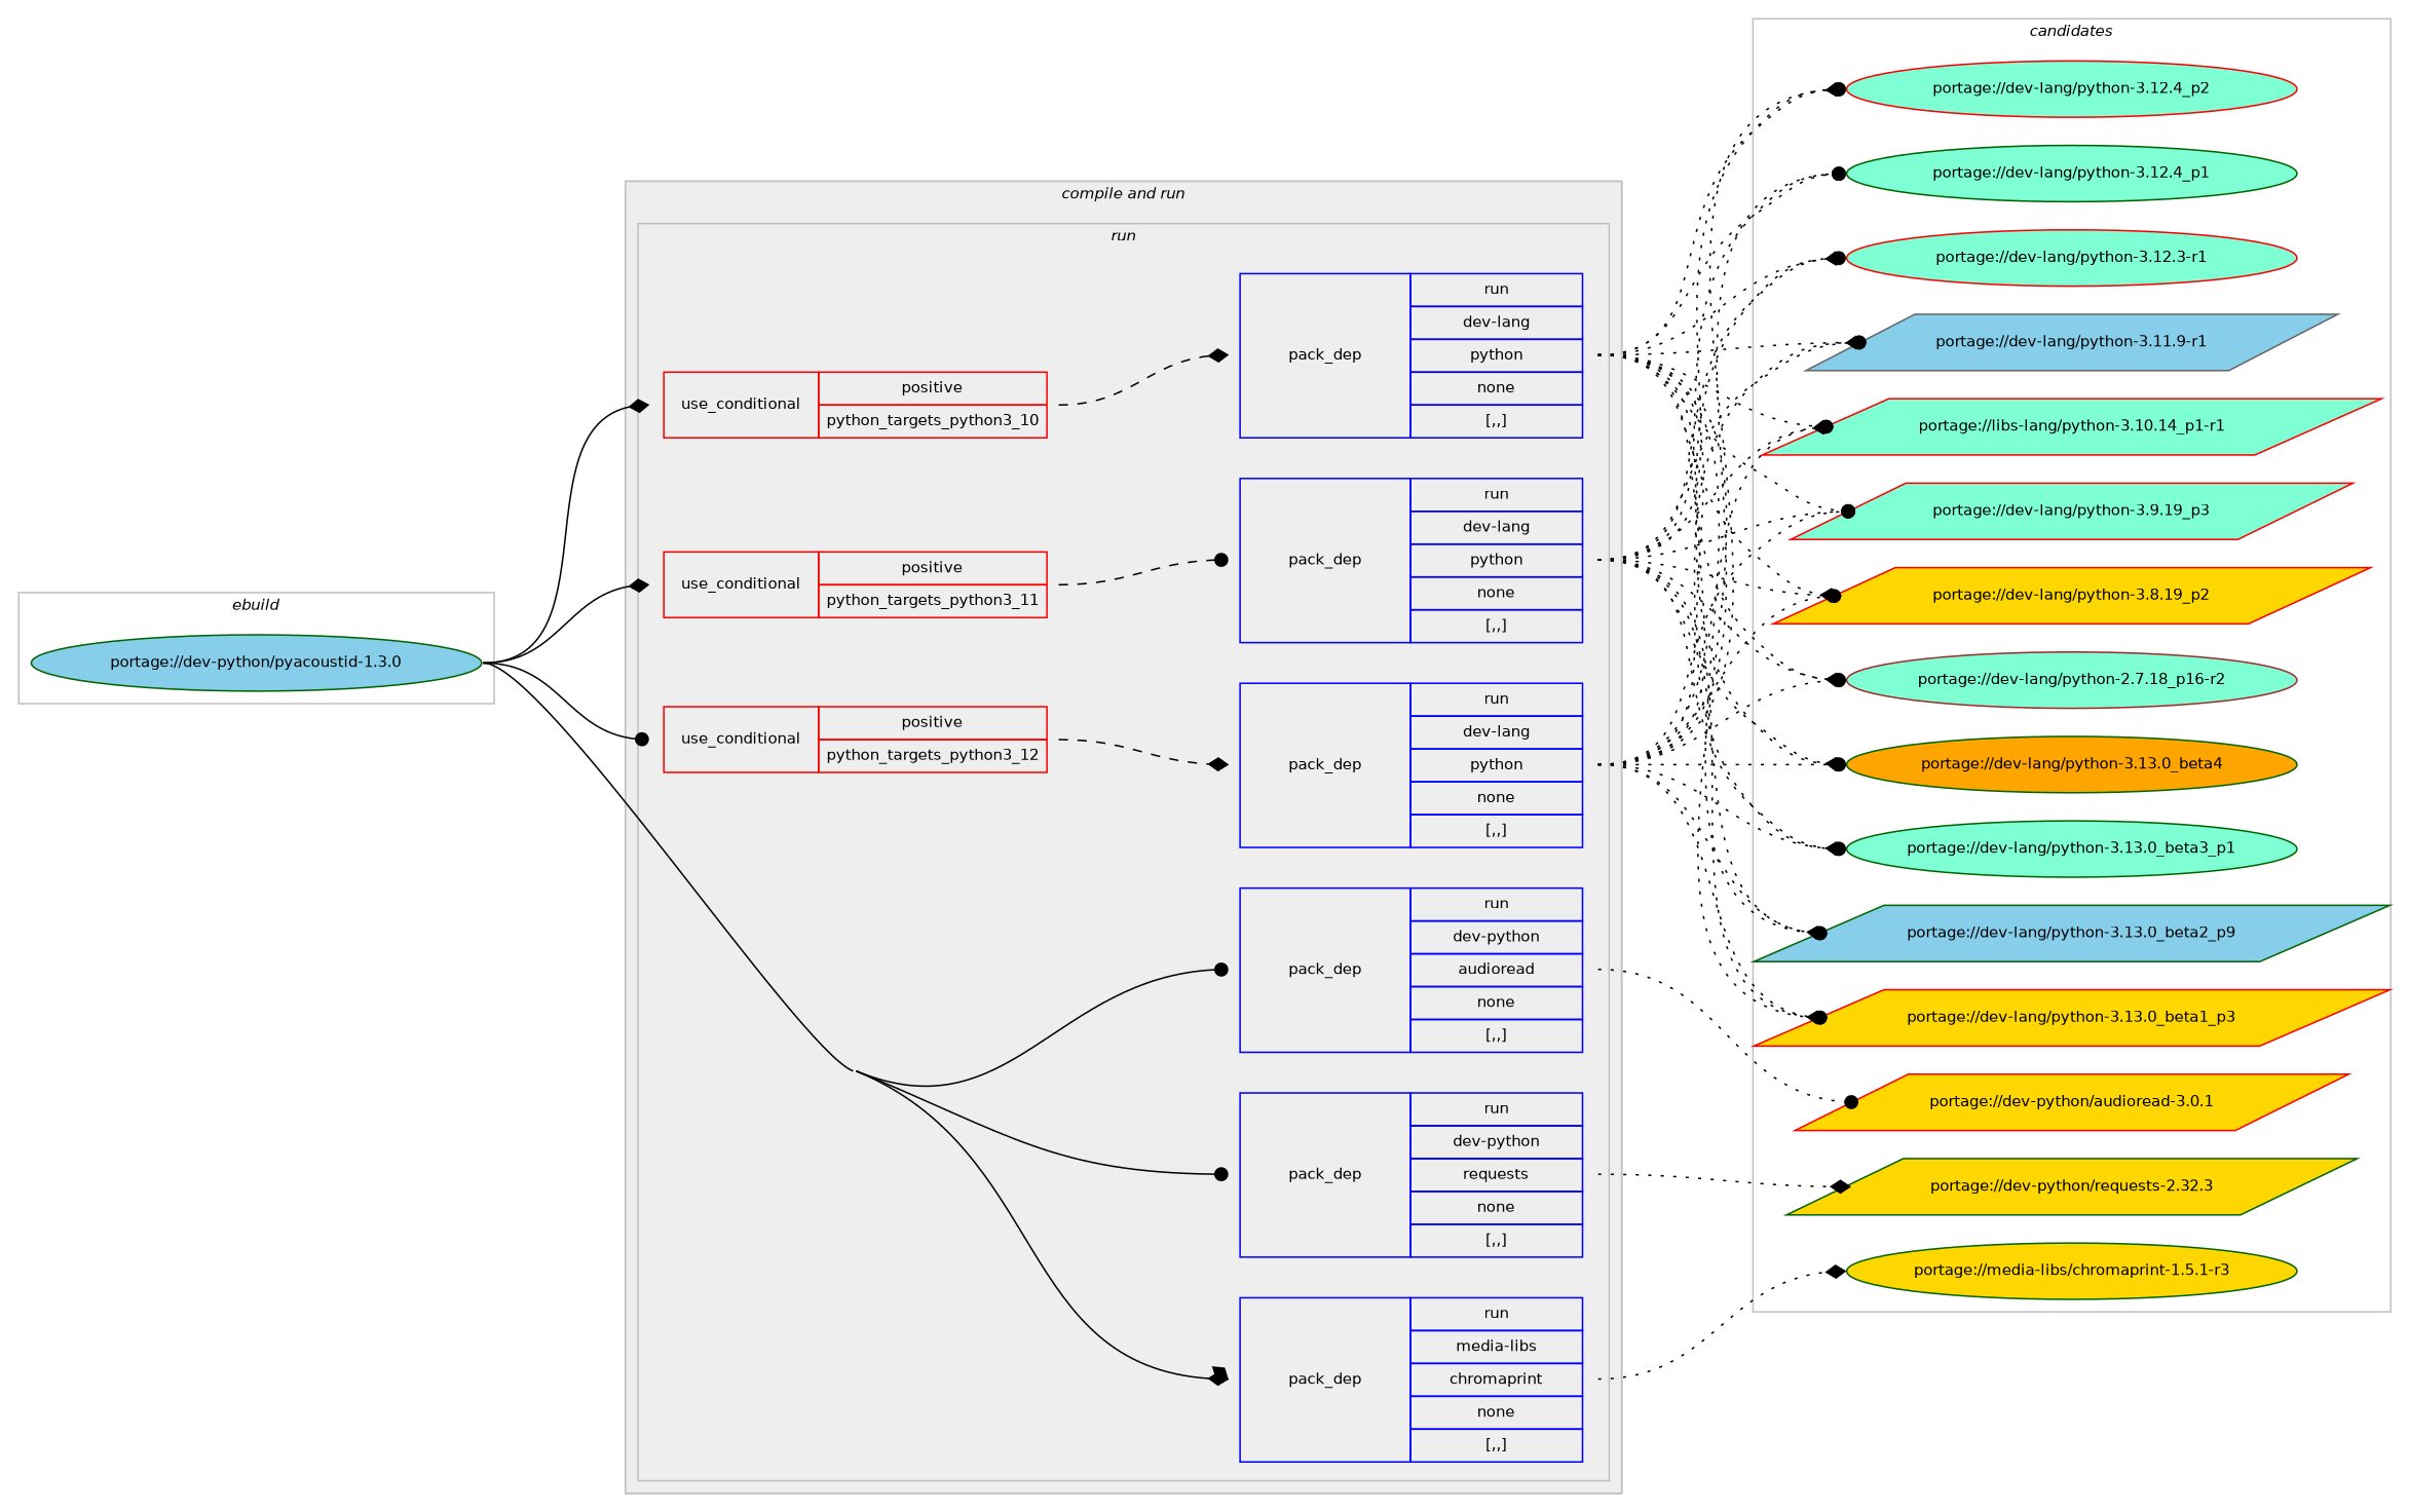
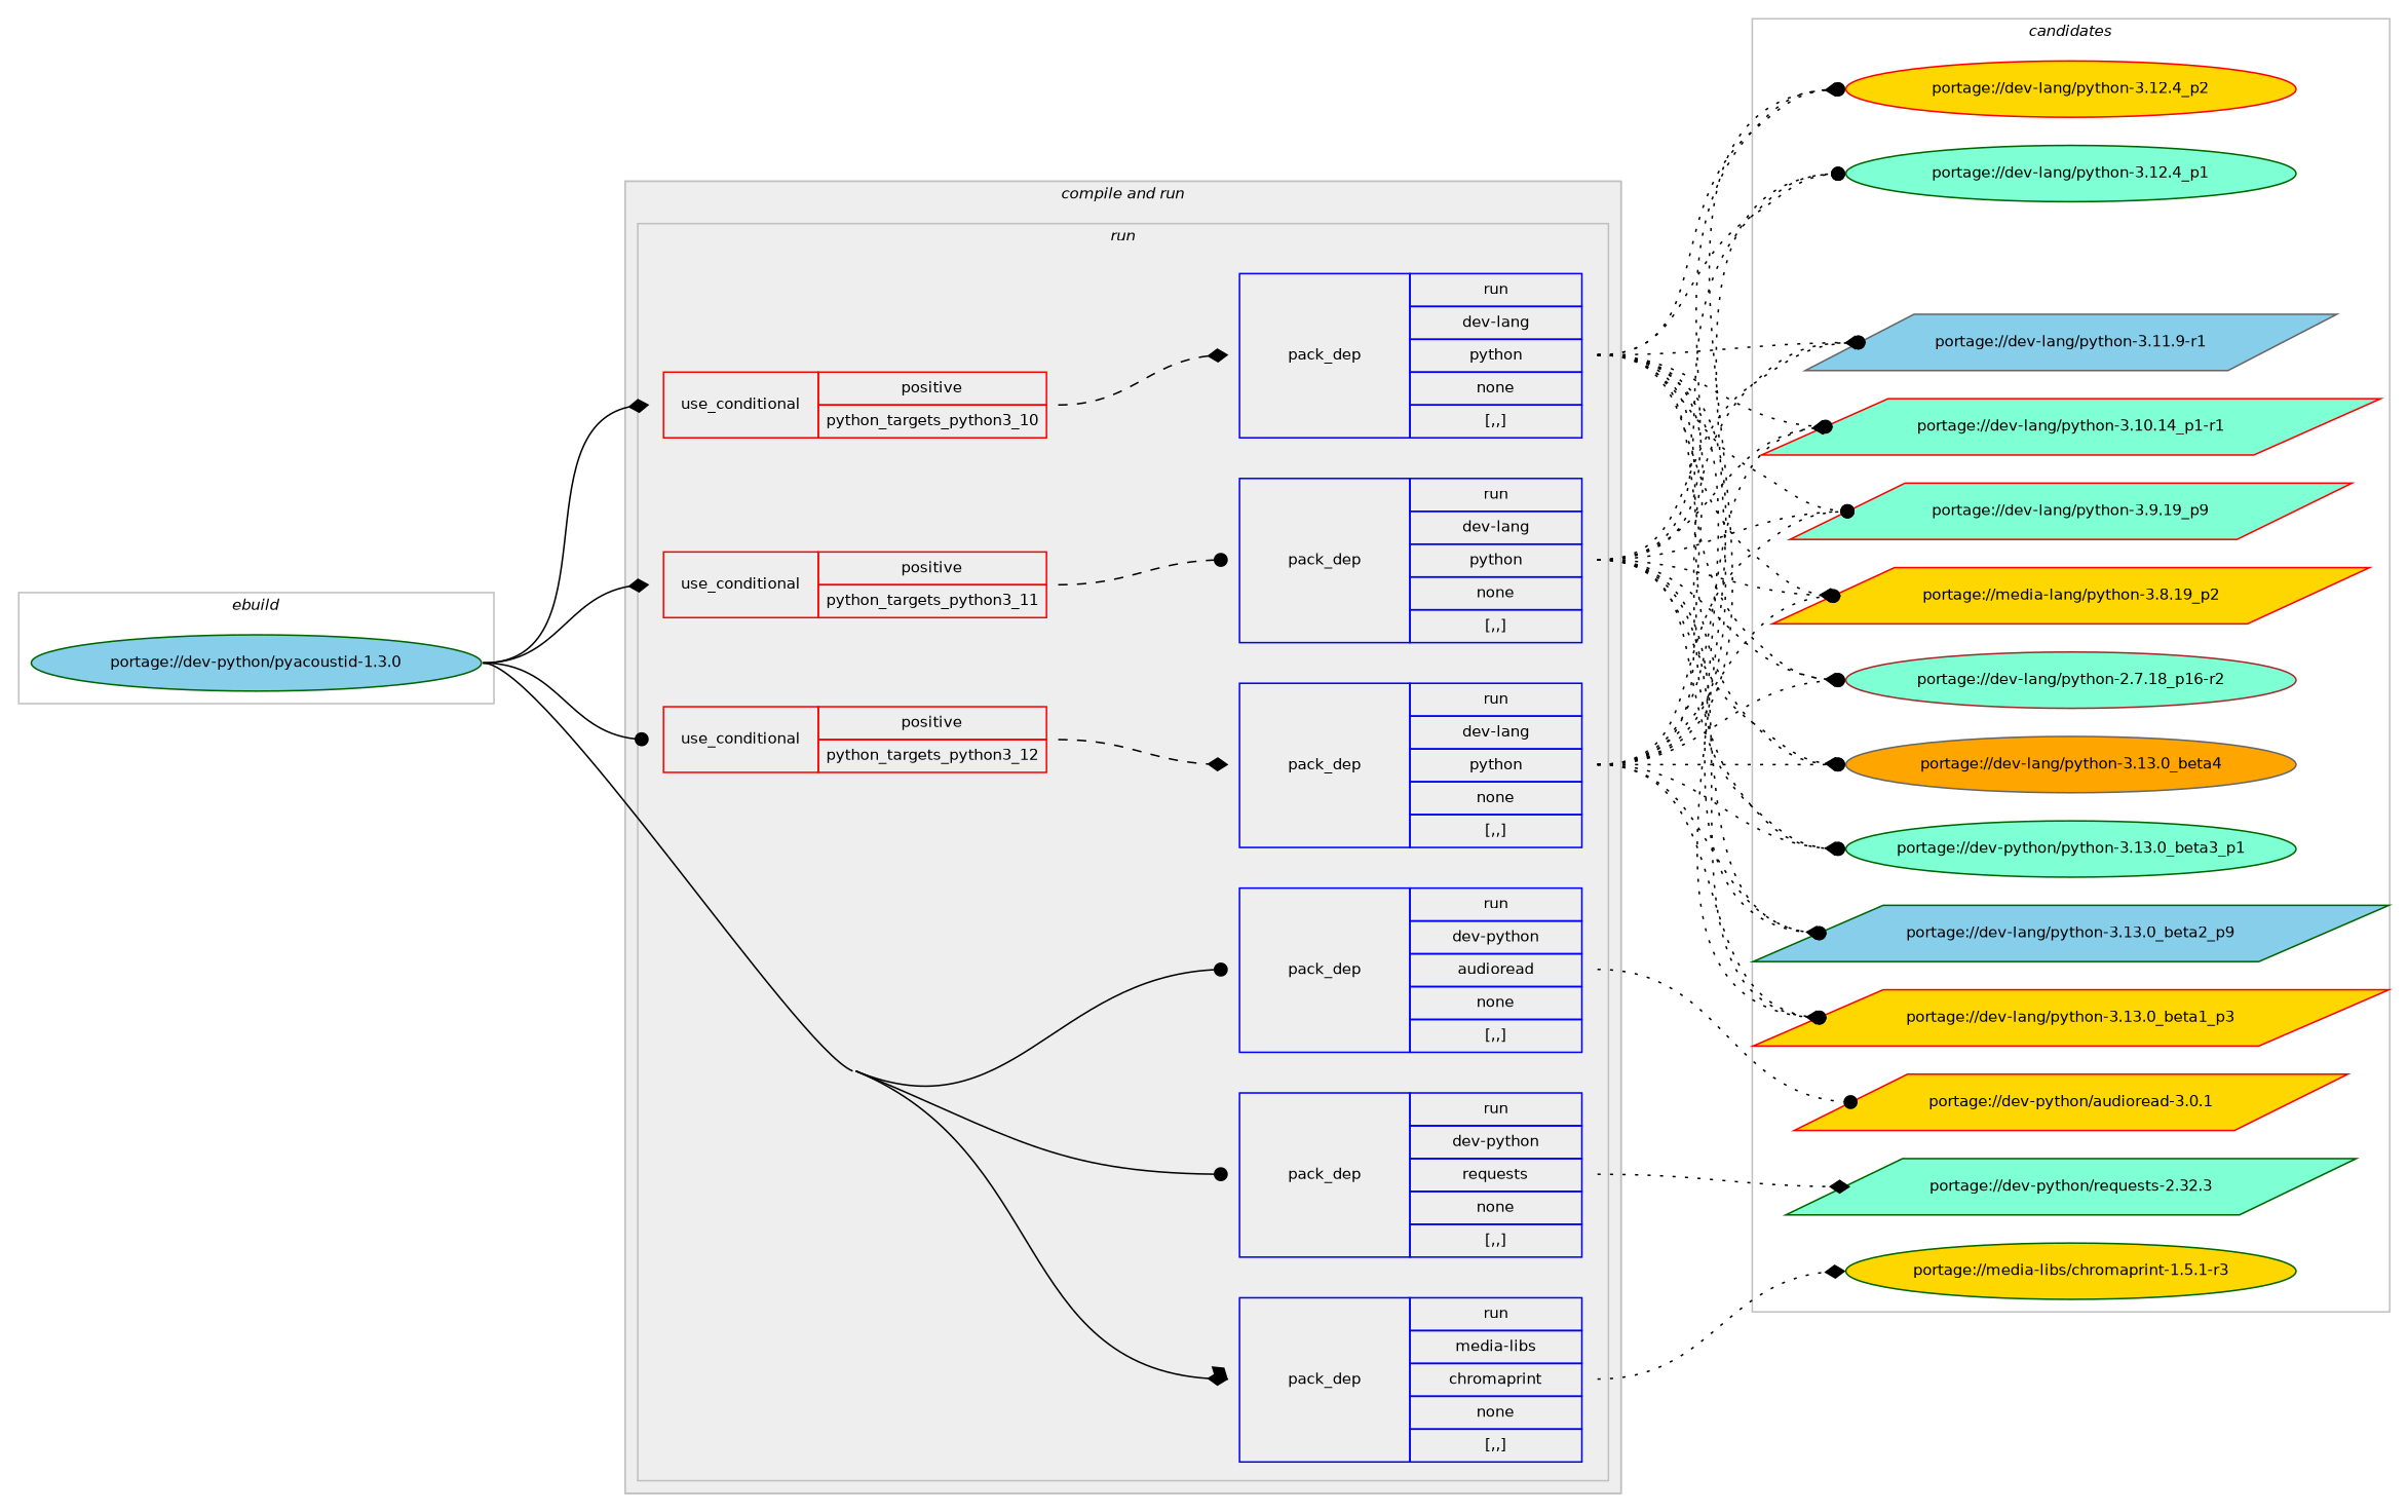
  digraph {
    compound=true
    concentrate=true
    fontname=Helvetica
    fontsize=10
    newrank=true
    rankdir=LR
    ranksep=1.5
    node [color=red fontname=Helvetica fontsize=10 shape=none style=filled]
    edge [arrowhead=dot headport=w style=dotted tailport=e weight=100]
    n1 [color=darkgreen fillcolor=skyblue label="portage://dev-python/pyacoustid-1.3.0" shape=ellipse width=4]
    n2 [color=blue label=<<TABLE BORDER="0" CELLBORDER="1" CELLSPACING="0" CELLPADDING="4" WIDTH="220"><TR><TD ROWSPAN="6" CELLPADDING="30">pack_dep</TD></TR><TR><TD WIDTH="110">run</TD></TR><TR><TD>dev-lang</TD></TR><TR><TD>python</TD></TR><TR><TD>none</TD></TR><TR><TD>[,,]</TD></TR></TABLE>> style=""]
    n3 [label=<<TABLE BORDER="0" CELLBORDER="1" CELLSPACING="0" CELLPADDING="4"><TR><TD ROWSPAN="3" CELLPADDING="10">use_conditional</TD></TR><TR><TD>positive</TD></TR><TR><TD>python_targets_python3_10</TD></TR></TABLE>> style=""]
    n4 [color=blue label=<<TABLE BORDER="0" CELLBORDER="1" CELLSPACING="0" CELLPADDING="4" WIDTH="220"><TR><TD ROWSPAN="6" CELLPADDING="30">pack_dep</TD></TR><TR><TD WIDTH="110">run</TD></TR><TR><TD>dev-lang</TD></TR><TR><TD>python</TD></TR><TR><TD>none</TD></TR><TR><TD>[,,]</TD></TR></TABLE>> style=""]
    n5 [label=<<TABLE BORDER="0" CELLBORDER="1" CELLSPACING="0" CELLPADDING="4"><TR><TD ROWSPAN="3" CELLPADDING="10">use_conditional</TD></TR><TR><TD>positive</TD></TR><TR><TD>python_targets_python3_11</TD></TR></TABLE>> style=""]
    n6 [color=blue label=<<TABLE BORDER="0" CELLBORDER="1" CELLSPACING="0" CELLPADDING="4" WIDTH="220"><TR><TD ROWSPAN="6" CELLPADDING="30">pack_dep</TD></TR><TR><TD WIDTH="110">run</TD></TR><TR><TD>dev-lang</TD></TR><TR><TD>python</TD></TR><TR><TD>none</TD></TR><TR><TD>[,,]</TD></TR></TABLE>> style=""]
    n7 [label=<<TABLE BORDER="0" CELLBORDER="1" CELLSPACING="0" CELLPADDING="4"><TR><TD ROWSPAN="3" CELLPADDING="10">use_conditional</TD></TR><TR><TD>positive</TD></TR><TR><TD>python_targets_python3_12</TD></TR></TABLE>> style=""]
    n8 [color=blue label=<<TABLE BORDER="0" CELLBORDER="1" CELLSPACING="0" CELLPADDING="4" WIDTH="220"><TR><TD ROWSPAN="6" CELLPADDING="30">pack_dep</TD></TR><TR><TD WIDTH="110">run</TD></TR><TR><TD>dev-python</TD></TR><TR><TD>audioread</TD></TR><TR><TD>none</TD></TR><TR><TD>[,,]</TD></TR></TABLE>> style=""]
    n9 [color=blue label=<<TABLE BORDER="0" CELLBORDER="1" CELLSPACING="0" CELLPADDING="4" WIDTH="220"><TR><TD ROWSPAN="6" CELLPADDING="30">pack_dep</TD></TR><TR><TD WIDTH="110">run</TD></TR><TR><TD>dev-python</TD></TR><TR><TD>requests</TD></TR><TR><TD>none</TD></TR><TR><TD>[,,]</TD></TR></TABLE>> style=""]
    n10 [color=blue label=<<TABLE BORDER="0" CELLBORDER="1" CELLSPACING="0" CELLPADDING="4" WIDTH="220"><TR><TD ROWSPAN="6" CELLPADDING="30">pack_dep</TD></TR><TR><TD WIDTH="110">run</TD></TR><TR><TD>media-libs</TD></TR><TR><TD>chromaprint</TD></TR><TR><TD>none</TD></TR><TR><TD>[,,]</TD></TR></TABLE>> style=""]
-   n11 [color=darkgreen fillcolor=orange label="portage://dev-lang/python-3.13.0_beta4" shape=ellipse width=4]
-   n12 [color=darkgreen fillcolor=aquamarine label="portage://dev-lang/python-3.13.0_beta3_p1" shape=ellipse width=4]
+   n11 [color=gray40 fillcolor=orange label="portage://dev-lang/python-3.13.0_beta4" shape=ellipse width=4]
+   n12 [color=darkgreen fillcolor=aquamarine label="portage://dev-python/python-3.13.0_beta3_p1" shape=ellipse width=4]
    n13 [color=darkgreen fillcolor=skyblue label="portage://dev-lang/python-3.13.0_beta2_p9" shape=parallelogram width=4]
    n14 [fillcolor=gold label="portage://dev-lang/python-3.13.0_beta1_p3" shape=parallelogram width=4]
-   n15 [fillcolor=aquamarine label="portage://dev-lang/python-3.12.4_p2" shape=ellipse width=4]
+   n15 [fillcolor=gold label="portage://dev-lang/python-3.12.4_p2" shape=ellipse width=4]
    n16 [color=darkgreen fillcolor=aquamarine label="portage://dev-lang/python-3.12.4_p1" shape=ellipse width=4]
-   n17 [fillcolor=aquamarine label="portage://dev-lang/python-3.12.3-r1" shape=ellipse width=4]
    n18 [color=gray40 fillcolor=skyblue label="portage://dev-lang/python-3.11.9-r1" shape=parallelogram width=4]
-   n19 [fillcolor=aquamarine label="portage://libs-lang/python-3.10.14_p1-r1" shape=parallelogram width=4]
-   n20 [fillcolor=aquamarine label="portage://dev-lang/python-3.9.19_p3" shape=parallelogram width=4]
-   n21 [fillcolor=gold label="portage://dev-lang/python-3.8.19_p2" shape=parallelogram width=4]
+   n19 [fillcolor=aquamarine label="portage://dev-lang/python-3.10.14_p1-r1" shape=parallelogram width=4]
+   n20 [fillcolor=aquamarine label="portage://dev-lang/python-3.9.19_p9" shape=parallelogram width=4]
+   n21 [fillcolor=gold label="portage://media-lang/python-3.8.19_p2" shape=parallelogram width=4]
    n22 [color=brown fillcolor=aquamarine label="portage://dev-lang/python-2.7.18_p16-r2" shape=ellipse width=4]
    n23 [fillcolor=gold label="portage://dev-python/audioread-3.0.1" shape=parallelogram width=4]
-   n24 [color=darkgreen fillcolor=gold label="portage://dev-python/requests-2.32.3" shape=parallelogram width=4]
+   n24 [color=darkgreen fillcolor=aquamarine label="portage://dev-python/requests-2.32.3" shape=parallelogram width=4]
    n25 [color=darkgreen fillcolor=gold label="portage://media-libs/chromaprint-1.5.1-r3" shape=ellipse width=4]
    subgraph cluster_1 {
      color=gray
      label=<<i>dependencies</i>>
      subgraph cluster_2 {
        color=gray
        fillcolor="#eeeeee"
        label=<<i>compile</i>>
        style=filled
      }
      subgraph cluster_3 {
        color=gray
        fillcolor="#eeeeee"
        label=<<i>compile and run</i>>
        style=filled
      }
      subgraph cluster_4 {
        color=gray
        fillcolor="#eeeeee"
        label=<<i>run</i>>
        style=filled
        subgraph sub_5 {
          color=gray
          fillcolor="#eeeeee"
          label=<<i>run</i>>
          style=filled
          n3
          subgraph sub_6 {
            color=gray
            fillcolor="#eeeeee"
            label=<<i>run</i>>
            style=filled
            n2
          }
        }
        subgraph sub_7 {
          color=gray
          fillcolor="#eeeeee"
          label=<<i>run</i>>
          style=filled
          n5
          subgraph sub_8 {
            color=gray
            fillcolor="#eeeeee"
            label=<<i>run</i>>
            style=filled
            n4
          }
        }
        subgraph sub_9 {
          color=gray
          fillcolor="#eeeeee"
          label=<<i>run</i>>
          style=filled
          n7
          subgraph sub_10 {
            color=gray
            fillcolor="#eeeeee"
            label=<<i>run</i>>
            style=filled
            n6
          }
        }
        subgraph sub_11 {
          color=gray
          fillcolor="#eeeeee"
          label=<<i>run</i>>
          style=filled
          n8
        }
        subgraph sub_12 {
          color=gray
          fillcolor="#eeeeee"
          label=<<i>run</i>>
          style=filled
          n9
        }
        subgraph sub_13 {
          color=gray
          fillcolor="#eeeeee"
          label=<<i>run</i>>
          style=filled
          n10
        }
      }
    }
    subgraph cluster_14 {
      color=gray
      label=<<i>ebuild</i>>
      n1
    }
    subgraph cluster_15 {
      color=gray
      label=<<i>candidates</i>>
      rank=same
      subgraph sub_16 {
        color=black
        label=<<i>candidates</i>>
        nodesep=1
        rank=same
        n11
        n12
        n13
        n14
        n15
        n16
-       n17
        n18
        n19
        n20
        n21
        n22
      }
      subgraph sub_17 {
        color=black
        label=<<i>candidates</i>>
        nodesep=1
        rank=same
        n11
        n12
        n13
        n14
        n15
        n16
-       n17
        n18
        n19
        n20
        n21
        n22
      }
      subgraph sub_18 {
        color=black
        label=<<i>candidates</i>>
        nodesep=1
        rank=same
        n11
        n12
        n13
        n14
        n15
        n16
-       n17
        n18
        n19
        n20
        n21
        n22
      }
      subgraph sub_19 {
        color=black
        label=<<i>candidates</i>>
        nodesep=1
        rank=same
        n23
      }
      subgraph sub_20 {
        color=black
        label=<<i>candidates</i>>
        nodesep=1
        rank=same
        n24
      }
      subgraph sub_21 {
        color=black
        label=<<i>candidates</i>>
        nodesep=1
        rank=same
        n25
      }
    }
    n1 -> n3 [arrowhead=diamond style=solid weight=20]
    n1 -> n5 [arrowhead=diamond style=solid weight=20]
    n1 -> n7 [style=solid weight=20]
    n1 -> n8 [style=solid weight=20]
    n1 -> n9 [style=solid weight=20]
    n1 -> n10 [arrowhead=diamond style=solid weight=20]
    n2 -> n11
    n2 -> n12
    n2 -> n13
    n2 -> n14 [arrowhead=diamond]
    n2 -> n15 [arrowhead=diamond]
    n2 -> n16
-   n2 -> n17 [arrowhead=diamond]
    n2 -> n18
    n2 -> n19
    n2 -> n20
    n2 -> n21 [arrowhead=diamond]
    n2 -> n22 [arrowhead=diamond]
    n3 -> n2 [arrowhead=diamond style=dashed weight=20]
    n4 -> n11 [arrowhead=diamond]
    n4 -> n12
    n4 -> n13
    n4 -> n14
    n4 -> n15
    n4 -> n16
-   n4 -> n17 [arrowhead=diamond]
    n4 -> n18
    n4 -> n19 [arrowhead=diamond]
    n4 -> n20
    n4 -> n21 [arrowhead=diamond]
    n4 -> n22
    n5 -> n4 [style=dashed weight=20]
    n6 -> n11
    n6 -> n12 [arrowhead=diamond]
    n6 -> n13 [arrowhead=diamond]
    n6 -> n14
    n6 -> n15
    n6 -> n16
-   n6 -> n17
    n6 -> n18 [arrowhead=diamond]
    n6 -> n19 [arrowhead=diamond]
    n6 -> n20
    n6 -> n21
    n6 -> n22
    n7 -> n6 [arrowhead=diamond style=dashed weight=20]
    n8 -> n23
    n9 -> n24 [arrowhead=diamond]
    n10 -> n25 [arrowhead=diamond]
  }
